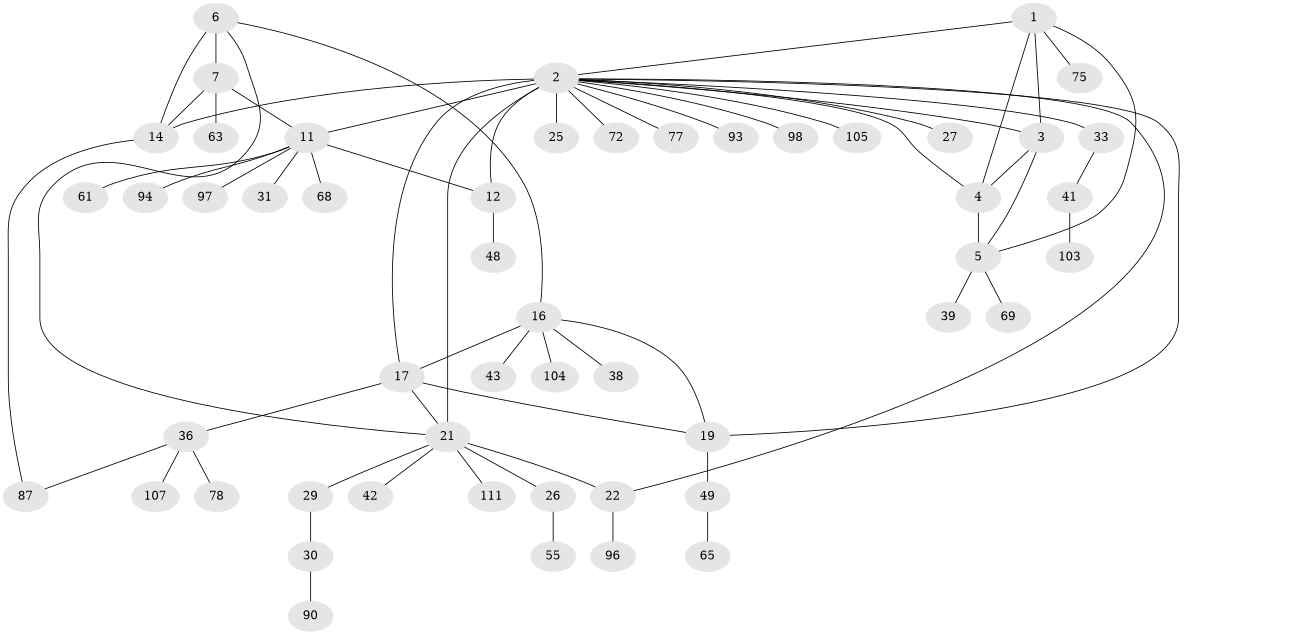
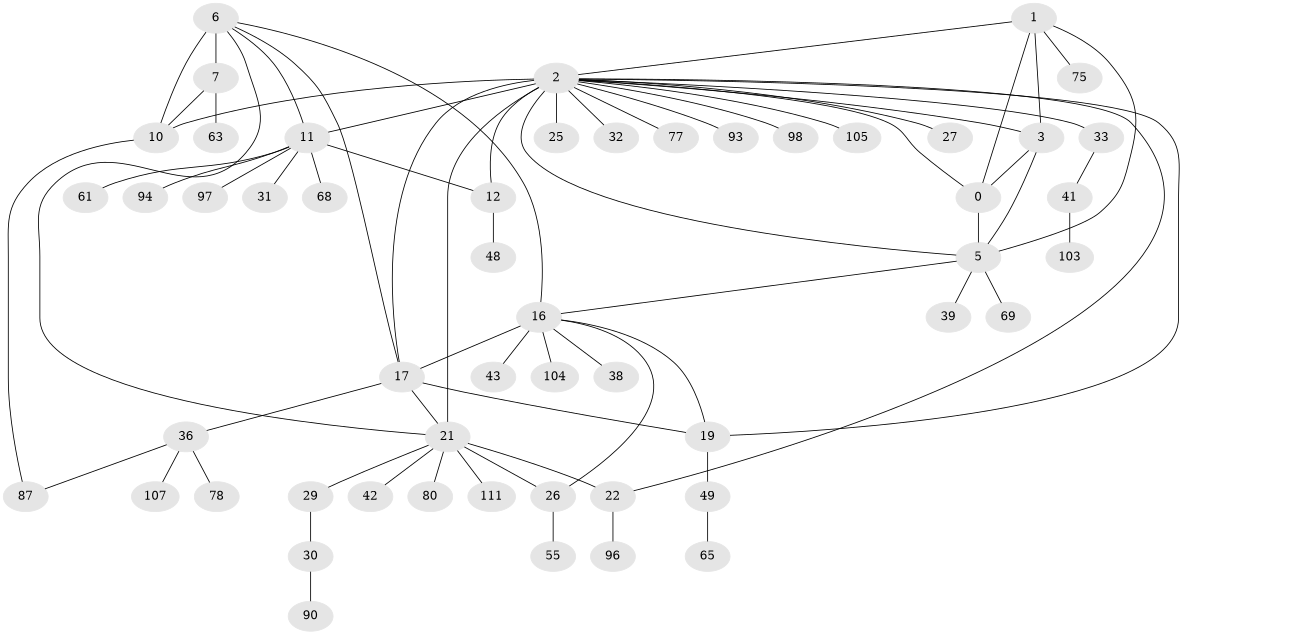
  graph {
    node [color=gray90 style=filled]
    2 [super="+74+14+84"]
    3
-   4
+   4 [label=0]
    5 [super="+81+89+106+62"]
-   10 [label=14]
+   10
    11 [super="+15+61+13+102"]
    12 [super="+34+101"]
    17 [super="+32+86+57+20+35"]
    19 [super="+51"]
    21 [super="+54+23"]
    22
    27
    n13 [label=25]
    33
-   72
+   72 [label=32]
    77
    93
    98
    105
    1
    75
    16 [super="+50+44+18+76"]
    39
    69
    n25 [label=87]
    31
    68
    n28 [label=61]
    94 [super="+108"]
    97
    48
    36
    49 [super="+52"]
    26 [super="+83+47"]
    29
    42
+   80
    111
    96
    41
    38
    43 [super="+70"]
    104
    6 [super="+53+40+9+46"]
    7 [super="+95+100+8"]
    63
    55 [super="+79"]
    78
    107
    65
    30
    90
    103
    2 -- 3
    2 -- 4
+   2 -- 5
    2 -- 10
    2 -- 11 [weight=3]
    2 -- 12
    2 -- 17 [weight=2]
    2 -- 19 [weight=2]
    2 -- 21 [weight=5]
    2 -- 22
    2 -- 27
    2 -- n13
    2 -- 33
    2 -- 72
    2 -- 77
    2 -- 93
    2 -- 98
    2 -- 105
    3 -- 4
    3 -- 5
    4 -- 5
+   5 -- 16
    5 -- 39
    5 -- 69
    10 -- n25
    11 -- 12 [weight=3]
    11 -- 31
    11 -- 68
    11 -- n28
    11 -- 94
    11 -- 97
    12 -- 48
    17 -- 19 [weight=2]
    17 -- 21
    17 -- 36
    19 -- 49
    21 -- 22 [weight=3]
    21 -- 26
    21 -- 29
    21 -- 42
+   21 -- 80
    21 -- 111
    22 -- 96
    33 -- 41
    1 -- 2
    1 -- 3
    1 -- 4
    1 -- 5
    1 -- 75
    16 -- 17 [weight=4]
    16 -- 19 [weight=2]
+   16 -- 26
    16 -- 38
    16 -- 43
    16 -- 104
    36 -- n25
    36 -- 78
    36 -- 107
    49 -- 65
    26 -- 55
    29 -- 30
    41 -- 103
    6 -- 10 [weight=2]
-   7 -- 11
+   6 -- 11
+   6 -- 17
    6 -- 21
    6 -- 16 [weight=2]
    6 -- 7 [weight=4]
    7 -- 10 [weight=2]
    7 -- 63
    30 -- 90
  }
